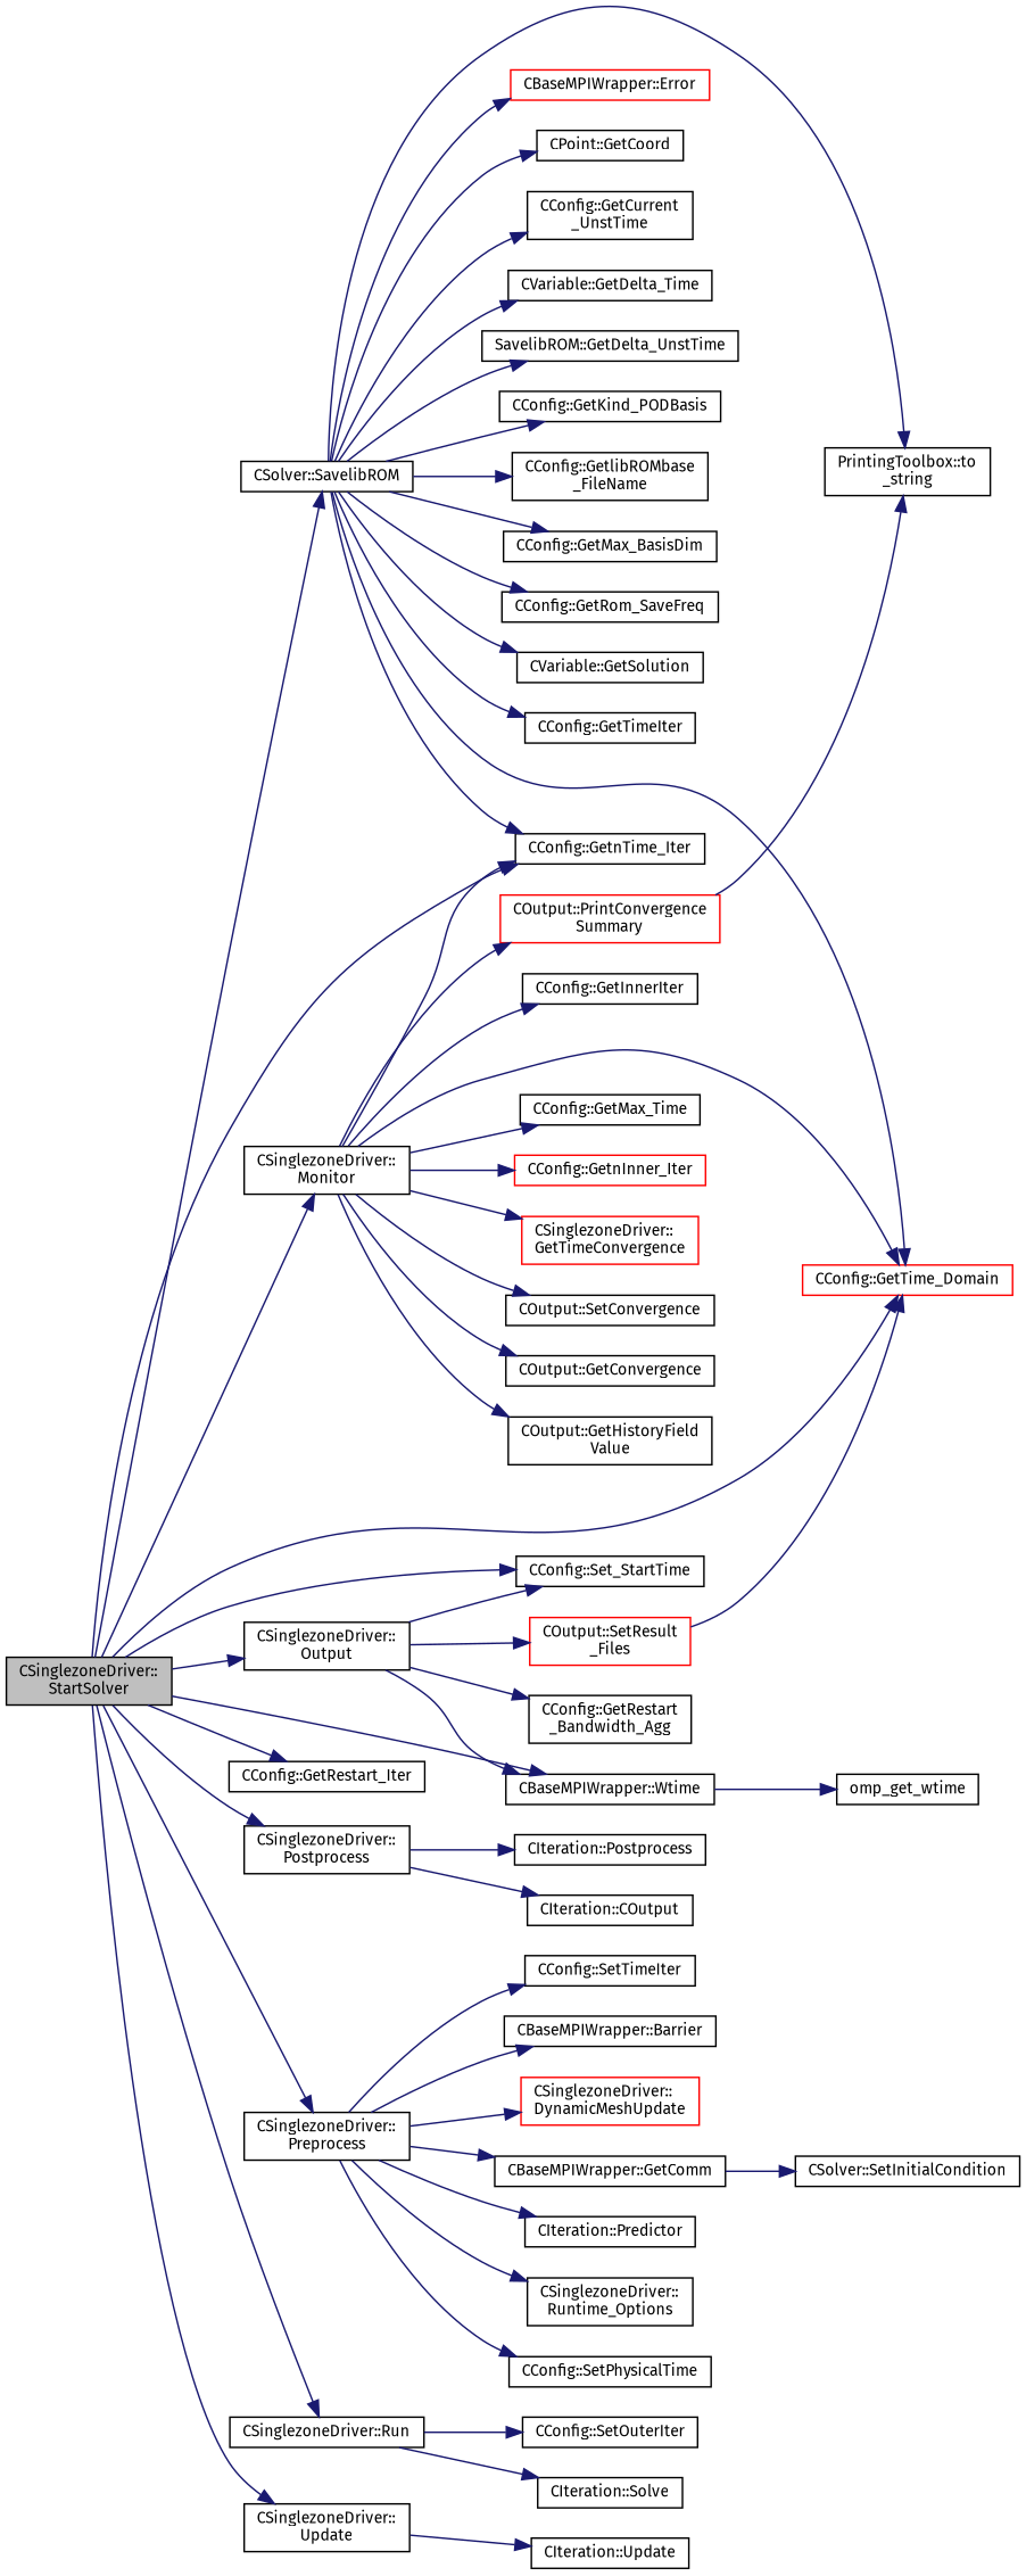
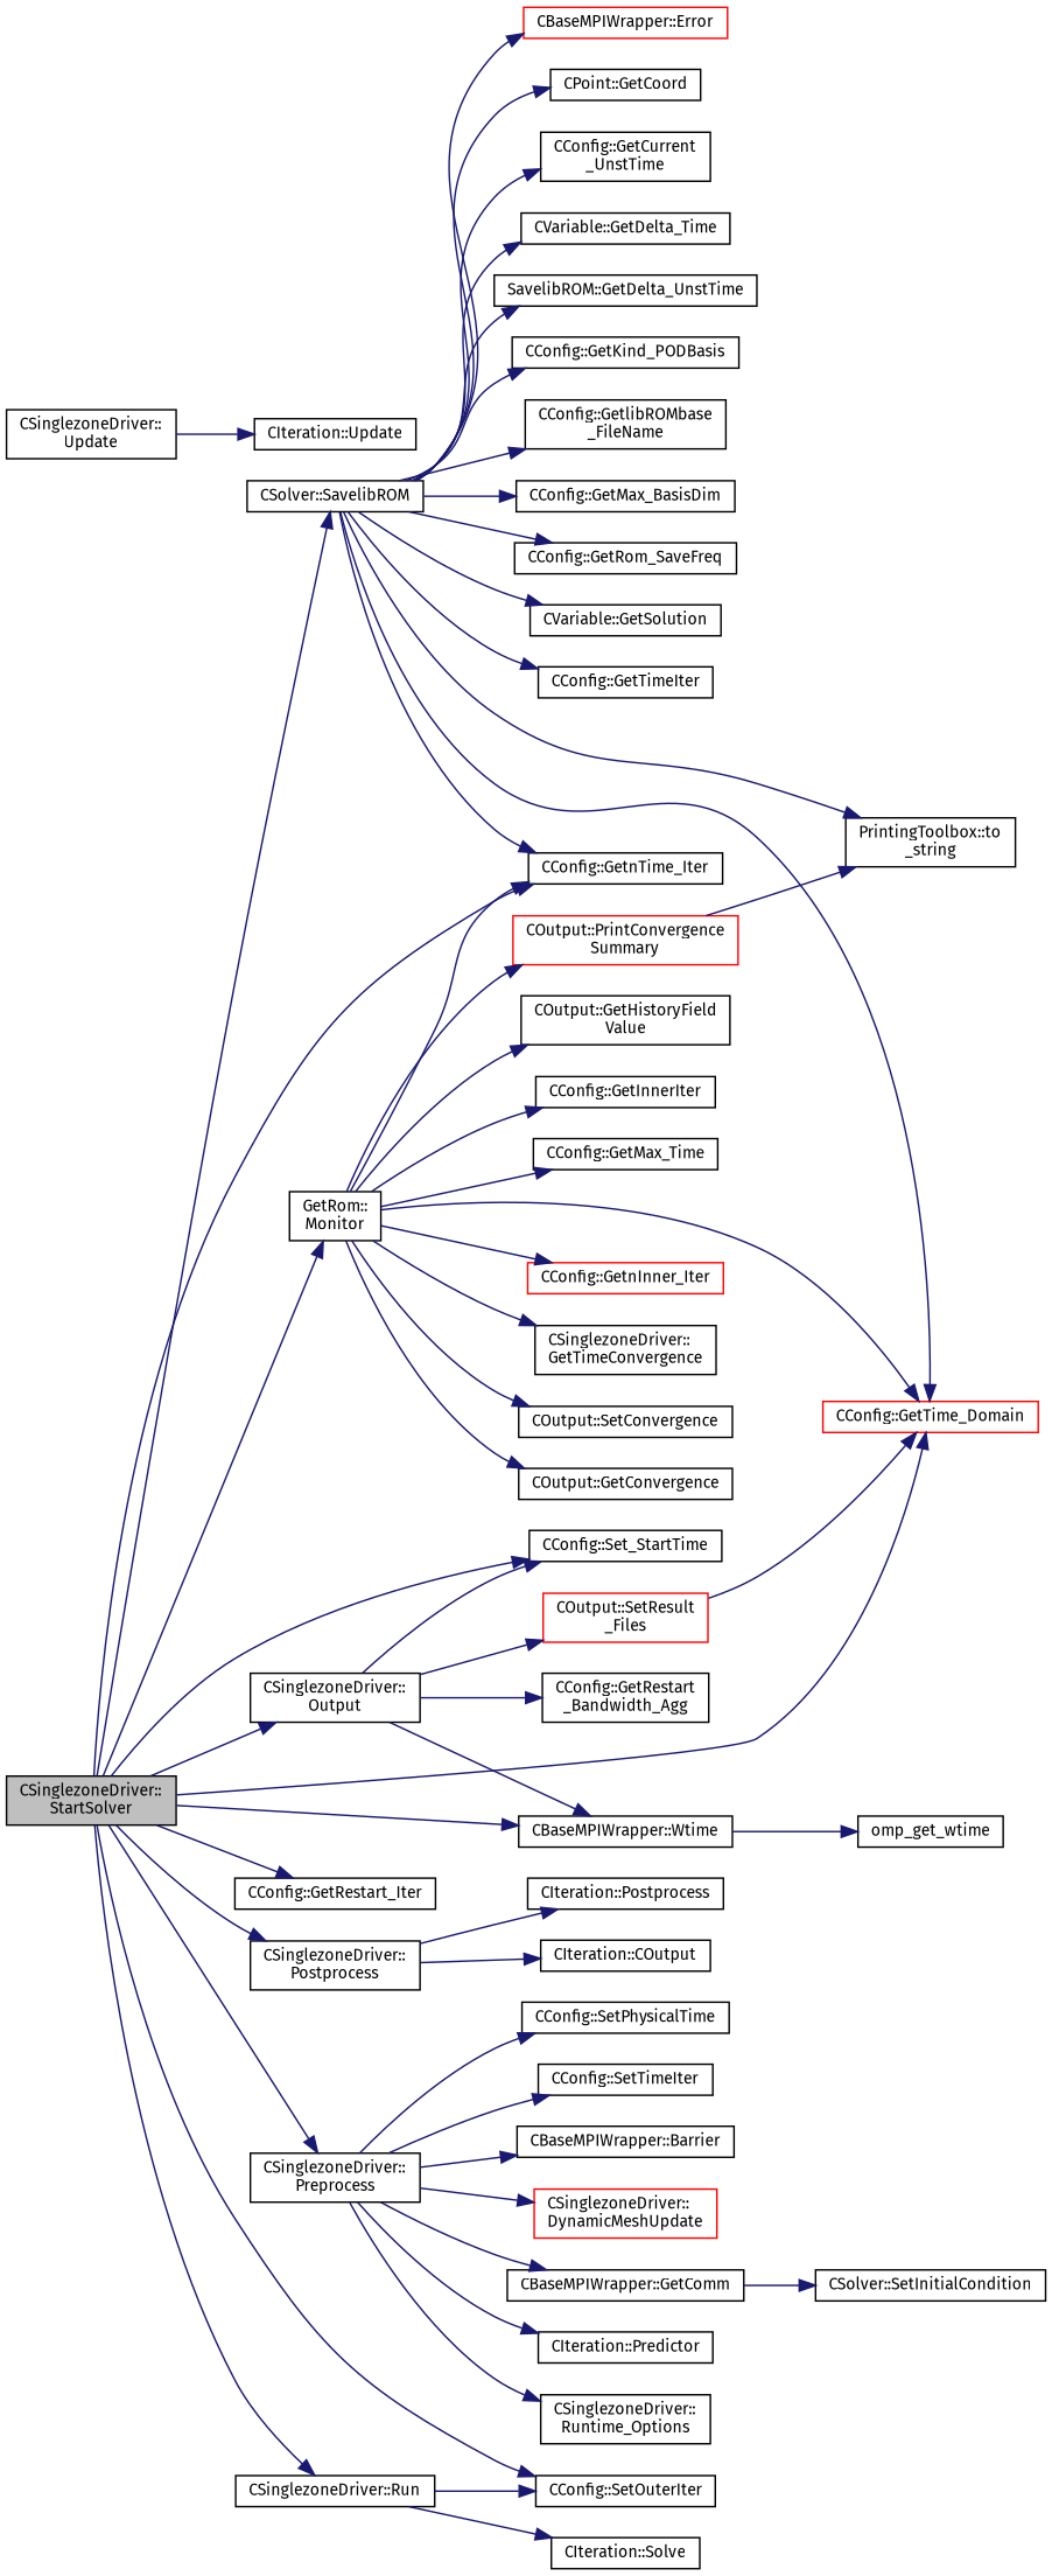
  digraph {
    fontname="Fira Sans"
    rankdir=LR
    node [color=black fillcolor=white fontname="Fira Sans" fontsize=10 shape=record style=filled]
    edge [color=midnightblue fontname="Fira Sans" fontsize=10 labelfontname=Helvetica labelfontsize=10 style=solid]
    n1 [fillcolor=grey75 fontcolor=black height=0.2 label="CSinglezoneDriver::\lStartSolver" width=0.4]
    n2 [height=0.2 label="CConfig::GetnTime_Iter" width=0.4]
    n3 [height=0.2 label="CConfig::GetRestart_Iter" width=0.4]
    n4 [color=red height=0.2 label="CConfig::GetTime_Domain" width=0.4]
-   n5 [height=0.2 label="CSinglezoneDriver::\lMonitor" width=0.4]
+   n5 [height=0.2 label="GetRom::\lMonitor" width=0.4]
    n6 [height=0.2 label="CSinglezoneDriver::\lOutput" width=0.4]
    n7 [height=0.2 label="CConfig::Set_StartTime" width=0.4]
    n8 [height=0.2 label="CBaseMPIWrapper::Wtime" width=0.4]
    n9 [height=0.2 label="CSinglezoneDriver::\lPostprocess" width=0.4]
    n10 [height=0.2 label="CSinglezoneDriver::\lPreprocess" width=0.4]
    n11 [height=0.2 label="CSinglezoneDriver::Run" width=0.4]
    n12 [height=0.2 label="CSolver::SavelibROM" width=0.4]
    n13 [height=0.2 label="CSinglezoneDriver::\lUpdate" width=0.4]
    n14 [height=0.2 label="COutput::GetConvergence" width=0.4]
    n15 [height=0.2 label="COutput::GetHistoryField\lValue" width=0.4]
    n16 [height=0.2 label="CConfig::GetInnerIter" width=0.4]
    n17 [height=0.2 label="CConfig::GetMax_Time" width=0.4]
    n18 [color=red height=0.2 label="CConfig::GetnInner_Iter" width=0.4]
-   n19 [color=red height=0.2 label="CSinglezoneDriver::\lGetTimeConvergence" width=0.4]
+   n19 [height=0.2 label="CSinglezoneDriver::\lGetTimeConvergence" width=0.4]
    n20 [color=red height=0.2 label="COutput::PrintConvergence\lSummary" width=0.4]
    n21 [height=0.2 label="COutput::SetConvergence" width=0.4]
    n22 [height=0.2 label="CConfig::GetRestart\l_Bandwidth_Agg" width=0.4]
    n23 [color=red height=0.2 label="COutput::SetResult\l_Files" width=0.4]
    n24 [height=0.2 label=omp_get_wtime width=0.4]
    n25 [height=0.2 label="CIteration::Postprocess" width=0.4]
    n26 [height=0.2 label="CIteration::COutput" width=0.4]
    n27 [height=0.2 label="CBaseMPIWrapper::Barrier" width=0.4]
    n28 [color=red height=0.2 label="CSinglezoneDriver::\lDynamicMeshUpdate" width=0.4]
    n29 [height=0.2 label="CBaseMPIWrapper::GetComm" width=0.4]
    n30 [height=0.2 label="CIteration::Predictor" width=0.4]
    n31 [height=0.2 label="CSinglezoneDriver::\lRuntime_Options" width=0.4]
    n32 [height=0.2 label="CConfig::SetPhysicalTime" width=0.4]
    n33 [height=0.2 label="CConfig::SetTimeIter" width=0.4]
    n34 [height=0.2 label="CConfig::SetOuterIter" width=0.4]
    n35 [height=0.2 label="CIteration::Solve" width=0.4]
    n36 [height=0.2 label="PrintingToolbox::to\l_string" width=0.4]
    n37 [color=red height=0.2 label="CBaseMPIWrapper::Error" width=0.4]
    n38 [height=0.2 label="CPoint::GetCoord" width=0.4]
    n39 [height=0.2 label="CConfig::GetCurrent\l_UnstTime" width=0.4]
    n40 [height=0.2 label="CVariable::GetDelta_Time" width=0.4]
    n41 [height=0.2 label="SavelibROM::GetDelta_UnstTime" width=0.4]
    n42 [height=0.2 label="CConfig::GetKind_PODBasis" width=0.4]
    n43 [height=0.2 label="CConfig::GetlibROMbase\l_FileName" width=0.4]
    n44 [height=0.2 label="CConfig::GetMax_BasisDim" width=0.4]
    n45 [height=0.2 label="CConfig::GetRom_SaveFreq" width=0.4]
    n46 [height=0.2 label="CVariable::GetSolution" width=0.4]
    n47 [height=0.2 label="CConfig::GetTimeIter" width=0.4]
    n48 [height=0.2 label="CIteration::Update" width=0.4]
    n49 [height=0.2 label="CSolver::SetInitialCondition" width=0.4]
    n1 -> n2
    n1 -> n3
    n1 -> n4
    n1 -> n5
    n1 -> n6
    n1 -> n7
    n1 -> n8
    n1 -> n9
    n1 -> n10
    n1 -> n11
    n1 -> n12
-   n1 -> n13
+   n1 -> n34
    n5 -> n2
    n5 -> n4
    n5 -> n14
    n5 -> n15
    n5 -> n16
    n5 -> n17
    n5 -> n18
    n5 -> n19
    n5 -> n20
    n5 -> n21
    n6 -> n7
    n6 -> n8
    n6 -> n22
    n6 -> n23
    n8 -> n24
    n9 -> n25
    n9 -> n26
    n10 -> n27
    n10 -> n28
    n10 -> n29
    n10 -> n30
    n10 -> n31
    n10 -> n32
    n10 -> n33
    n11 -> n34
    n11 -> n35
    n12 -> n2
    n12 -> n4
    n12 -> n36
    n12 -> n37
    n12 -> n38
    n12 -> n39
    n12 -> n40
    n12 -> n41
    n12 -> n42
    n12 -> n43
    n12 -> n44
    n12 -> n45
    n12 -> n46
    n12 -> n47
    n13 -> n48
    n20 -> n36
    n23 -> n4
    n29 -> n49
  }
